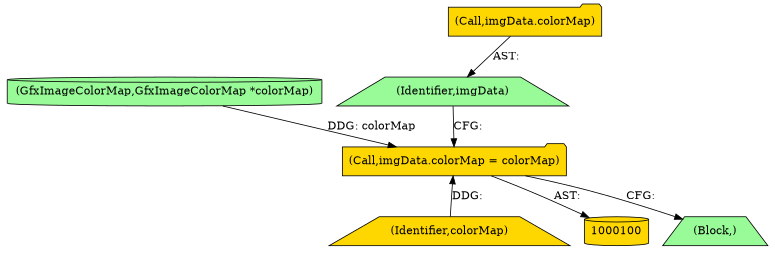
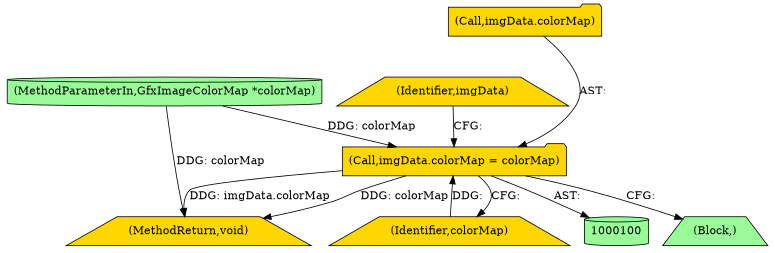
  digraph {
    node [fillcolor=gold shape=trapezium style=filled]
    n1 [label="(Call,imgData.colorMap = colorMap)" shape=folder]
    n2 [fillcolor=palegreen label="(Block,)"]
    n3 [label="(Identifier,colorMap)"]
-   1000100 [shape=cylinder]
-   n6 [fillcolor=palegreen label="(GfxImageColorMap,GfxImageColorMap *colorMap)" shape=cylinder]
+   n4 [label="(MethodReturn,void)"]
+   1000100 [fillcolor=palegreen shape=cylinder]
+   n6 [fillcolor=palegreen label="(MethodParameterIn,GfxImageColorMap *colorMap)" shape=cylinder]
    n7 [label="(Call,imgData.colorMap)" shape=folder]
-   n8 [fillcolor=palegreen label="(Identifier,imgData)"]
+   n8 [label="(Identifier,imgData)"]
    n1 -> n2 [label="CFG: "]
+   n1 -> n3 [label="CFG: "]
+   n1 -> n4 [label="DDG: imgData.colorMap"]
+   n1 -> n4 [label="DDG: colorMap"]
    n1 -> 1000100 [label="AST: "]
    n3 -> n1 [label="DDG: "]
    n6 -> n1 [label="DDG: colorMap"]
-   n7 -> n8 [label="AST: "]
+   n6 -> n4 [label="DDG: colorMap"]
+   n7 -> n1 [label="AST: "]
    n8 -> n1 [label="CFG: "]
  }
